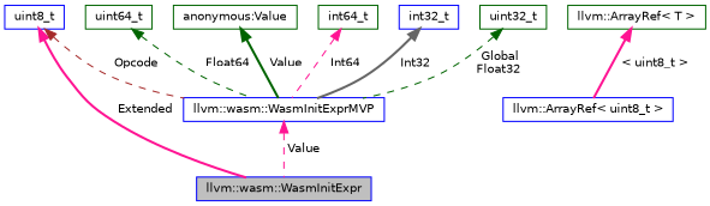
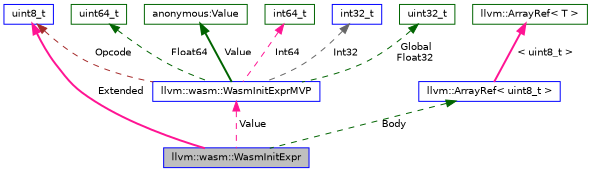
  digraph {
    node [color=blue fontname=Helvetica fontsize=10 shape=record]
    edge [color=deeppink dir=back fontname=Helvetica fontsize=10 labelfontname=Helvetica labelfontsize=10 style=dashed]
    n1 [fillcolor=grey75 fontcolor=black height=0.2 label="llvm::wasm::WasmInitExpr" style=filled width=0.4]
    n2 [height=0.2 label="llvm::wasm::WasmInitExprMVP" width=0.4]
    n3 [color=darkgreen height=0.2 label=uint64_t width=0.4]
    n4 [color=darkgreen height=0.2 label=int64_t width=0.4]
    n5 [height=0.2 label=int32_t width=0.4]
    n6 [color=darkgreen height=0.2 label=uint32_t width=0.4]
    n7 [height=0.2 label=uint8_t width=0.4]
    n8 [color=darkgreen height=0.2 label="anonymous:Value" width=0.4]
    n9 [height=0.2 label="llvm::ArrayRef\< uint8_t \>" width=0.4]
    n10 [color=darkgreen height=0.2 label="llvm::ArrayRef\< T \>" width=0.4]
    n2 -> n1 [label=" Value"]
    n3 -> n2 [color=darkgreen label=" Float64"]
    n4 -> n2 [label=" Int64"]
-   n5 -> n2 [color=gray40 label=" Int32" style=bold]
+   n5 -> n2 [color=gray40 label=" Int32"]
    n6 -> n2 [color=darkgreen label=" Global\nFloat32"]
    n7 -> n1 [label=" Extended" style=bold]
    n7 -> n2 [color=brown label=" Opcode"]
    n8 -> n2 [color=darkgreen label=" Value" style=bold]
+   n9 -> n1 [color=darkgreen label=" Body"]
    n10 -> n9 [label=" \< uint8_t \>" style=bold]
  }
